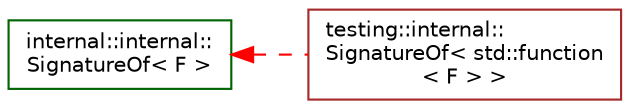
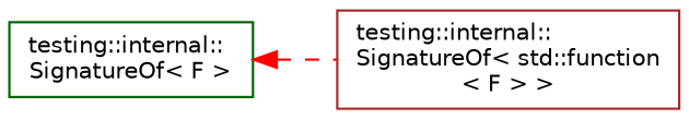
  digraph {
    rankdir=LR
    node [fillcolor=white fontname=Helvetica fontsize=10 shape=record style=filled]
-   n1 [color=darkgreen height=0.2 label="internal::internal::\lSignatureOf\< F \>" width=0.4]
+   n1 [color=darkgreen height=0.2 label="testing::internal::\lSignatureOf\< F \>" width=0.4]
    n2 [color=brown height=0.2 label="testing::internal::\lSignatureOf\< std::function\l\< F \> \>" width=0.4]
    n1 -> n2 [color=red dir=back fontname=Helvetica fontsize=10 labelfontname=Helvetica labelfontsize=10 style=dashed]
  }
